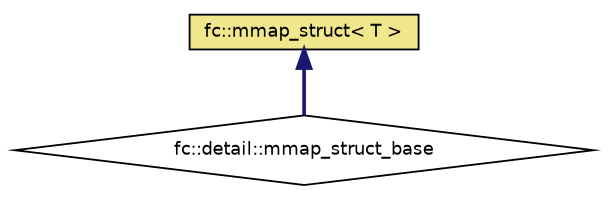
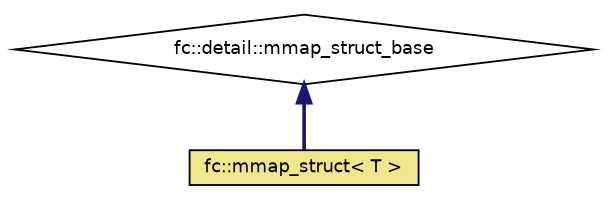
  digraph {
    node [color=black fontname=Helvetica fontsize=10 style=filled]
    n1 [fillcolor=khaki fontcolor=black height=0.2 label="fc::mmap_struct\< T \>" shape=box width=0.4]
    n2 [fillcolor=white height=0.2 label="fc::detail::mmap_struct_base" shape=diamond width=0.4]
-   n1 -> n2 [color=midnightblue dir=back fontname=Helvetica fontsize=10 labelfontname=Helvetica labelfontsize=10 style=bold]
+   n2 -> n1 [color=midnightblue dir=back fontname=Helvetica fontsize=10 labelfontname=Helvetica labelfontsize=10 style=bold]
  }
